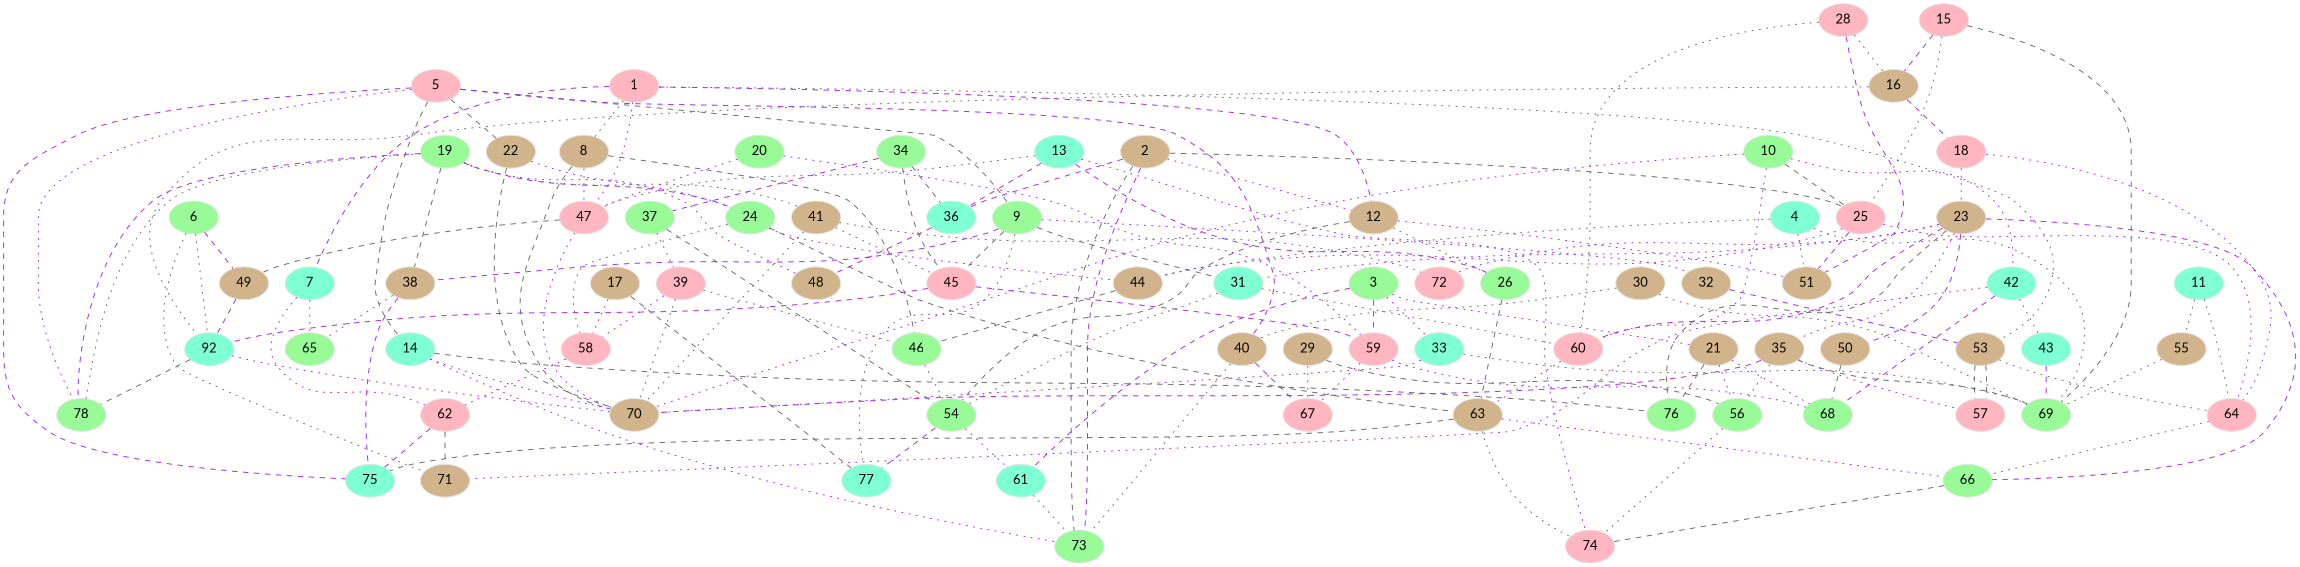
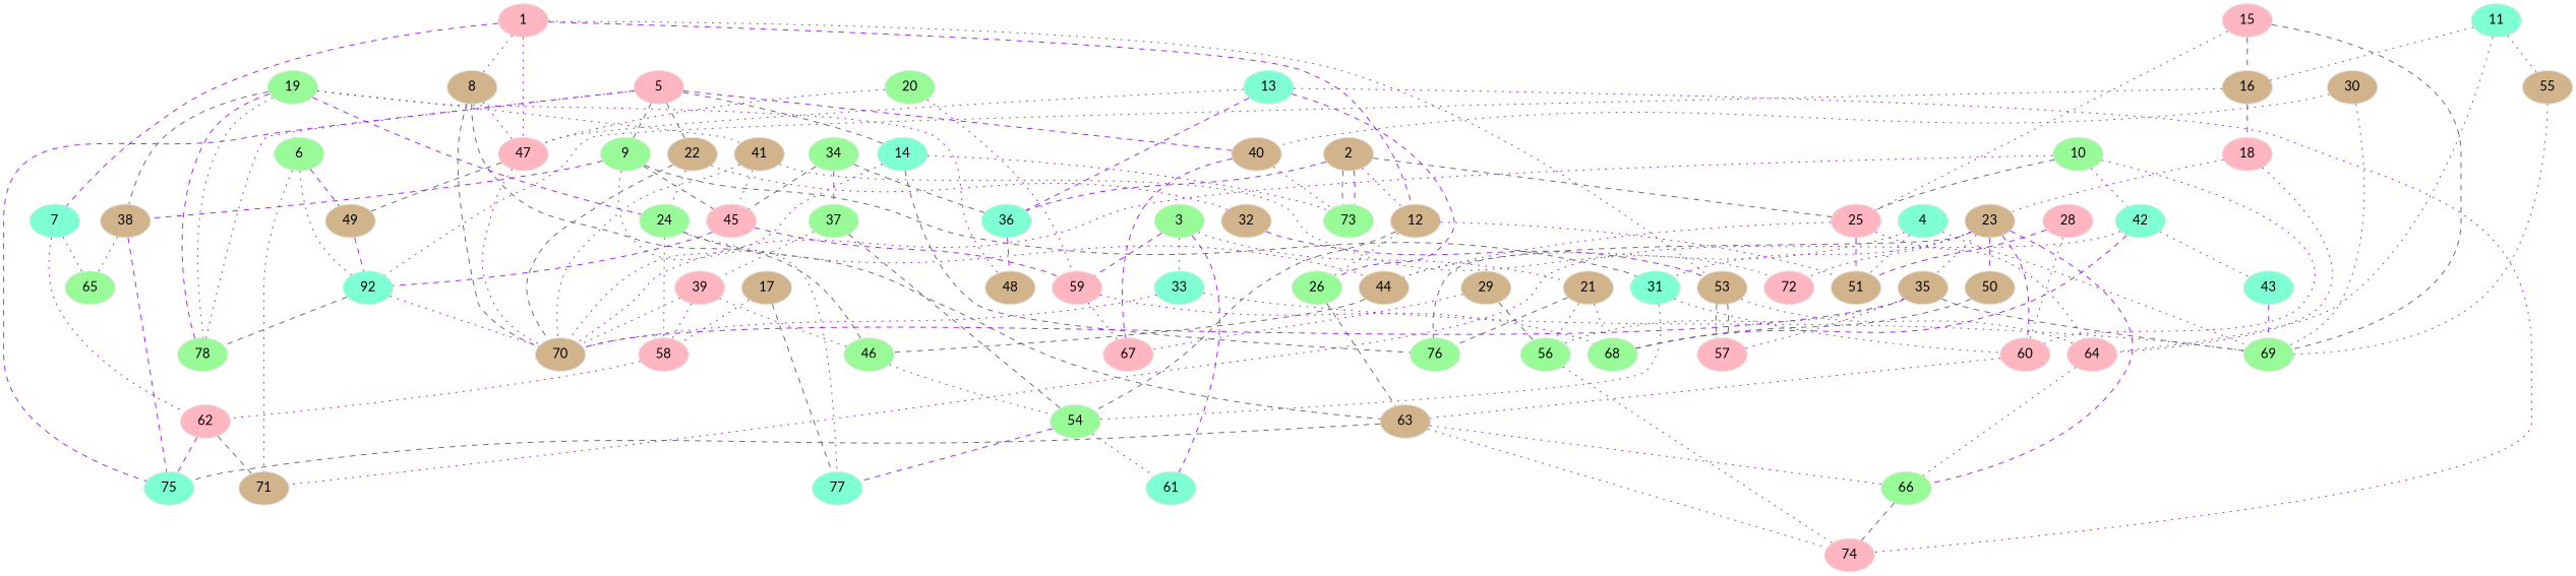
  graph {
    fontname=Lato
    node [color=gray90 fillcolor=tan fontname=Lato style=filled]
    edge [color=purple fontname=Lato style=dotted]
    1 [fillcolor=lightpink]
    7 [fillcolor=aquamarine]
    8
    12
    47 [fillcolor=lightpink]
    53
    62 [fillcolor=lightpink]
    65 [fillcolor=palegreen]
    46 [fillcolor=palegreen]
    70
    51
    26 [fillcolor=palegreen]
    54 [fillcolor=palegreen]
    49
    64 [fillcolor=lightpink]
    57 [fillcolor=lightpink]
    2
    25 [fillcolor=lightpink]
    36 [fillcolor=aquamarine]
    73 [fillcolor=palegreen]
    44
    48
    3 [fillcolor=palegreen]
    21
    33 [fillcolor=aquamarine]
    59 [fillcolor=lightpink]
    61 [fillcolor=aquamarine]
    76 [fillcolor=palegreen]
    56 [fillcolor=palegreen]
    68 [fillcolor=palegreen]
    69 [fillcolor=palegreen]
    67 [fillcolor=lightpink]
    4 [fillcolor=aquamarine]
    5 [fillcolor=lightpink]
    9 [fillcolor=palegreen]
    14 [fillcolor=aquamarine]
    22
    40
    75 [fillcolor=aquamarine]
    78 [fillcolor=palegreen]
    31 [fillcolor=aquamarine]
    32
    38
    45 [fillcolor=lightpink]
    77 [fillcolor=aquamarine]
    24 [fillcolor=palegreen]
    6 [fillcolor=palegreen]
    n48 [fillcolor=aquamarine label=92]
    71
    60 [fillcolor=lightpink]
    10 [fillcolor=palegreen]
    42 [fillcolor=aquamarine]
    43 [fillcolor=aquamarine]
    63
    11 [fillcolor=aquamarine]
    16
    55
    18 [fillcolor=lightpink]
    66 [fillcolor=palegreen]
    13 [fillcolor=aquamarine]
    74 [fillcolor=lightpink]
    15 [fillcolor=lightpink]
    23
    17
    58 [fillcolor=lightpink]
    35
    50
    72 [fillcolor=lightpink]
    19 [fillcolor=palegreen]
    41
    20 [fillcolor=palegreen]
    28 [fillcolor=lightpink]
    29
    30
    34 [fillcolor=palegreen]
    37 [fillcolor=palegreen]
    39 [fillcolor=lightpink]
    1 -- 7 [style=dashed]
    1 -- 8 [color=gray40]
    1 -- 12 [style=dashed]
    1 -- 47
    1 -- 53 [color=gray40]
    7 -- 62
    7 -- 65
    8 -- 47
    8 -- 46 [color=gray40 style=dashed]
    8 -- 70 [color=gray40 style=dashed]
    12 -- 51
    12 -- 26 [color=gray40]
    12 -- 54 [color=gray40 style=dashed]
    47 -- 70
    47 -- 49 [color=gray40 style=dashed]
    53 -- 64 [color=gray40]
    53 -- 57 [color=gray40 style=dashed]
    53 -- 57 [color=gray40 style=dashed]
    62 -- 75 [style=dashed]
    62 -- 71 [color=gray40 style=dashed]
    46 -- 54 [color=gray40]
    26 -- 63 [color=gray40 style=dashed]
    54 -- 61
    54 -- 77 [style=dashed]
    49 -- n48 [style=dashed]
    64 -- 66 [color=gray40]
    2 -- 12
    2 -- 25 [color=gray40 style=dashed]
    2 -- 36 [style=dashed]
    2 -- 73 [color=gray40 style=dashed]
    2 -- 73 [style=dashed]
    25 -- 51 [style=dashed]
    25 -- 64
    25 -- 44
    36 -- 48 [style=dashed]
    44 -- 46 [color=gray40 style=dashed]
    3 -- 21
    3 -- 33
    3 -- 59 [style=dashed]
    3 -- 61 [style=dashed]
    21 -- 76 [color=gray40 style=dashed]
    21 -- 56
    21 -- 68
    33 -- 70
    33 -- 69 [color=gray40]
    59 -- 68
    59 -- 67
-   61 -- 73 [color=gray40]
    56 -- 74 [color=gray40]
-   4 -- 51 [color=gray40]
+   4 -- 51
    4 -- 44 [color=gray40]
    4 -- 69 [color=gray40]
    5 -- 9 [color=gray40 style=dashed]
    5 -- 14 [color=gray40 style=dashed]
    5 -- 22 [color=gray40 style=dashed]
    5 -- 40 [style=dashed]
    5 -- 75 [style=dashed]
    5 -- 78
    9 -- 31 [color=gray40 style=dashed]
-   9 -- 32
+   22 -- 32
    9 -- 38 [style=dashed]
    9 -- 45 [color=gray40 style=dashed]
    9 -- 77 [color=gray40]
    14 -- 70
    14 -- 73
    14 -- 76 [color=gray40 style=dashed]
    22 -- 70 [color=gray40 style=dashed]
    22 -- 24
    40 -- 73 [color=gray40]
    40 -- 67 [style=dashed]
    31 -- 54 [color=gray40]
    31 -- 60 [color=gray40]
    32 -- 53 [style=dashed]
    38 -- 65 [color=gray40]
    38 -- 75 [style=dashed]
    45 -- 59 [style=dashed]
    45 -- n48 [style=dashed]
    24 -- 44
    24 -- 63 [color=gray40 style=dashed]
    24 -- 58 [color=gray40]
    6 -- 49 [style=dashed]
    6 -- n48 [color=gray40]
    6 -- 71 [color=gray40]
    n48 -- 70
    n48 -- 78 [color=gray40 style=dashed]
    60 -- 63
    10 -- 70
    10 -- 25 [color=gray40 style=dashed]
    10 -- 60
    10 -- 42
    42 -- 68 [style=dashed]
    42 -- 71
    42 -- 43 [color=gray40]
    43 -- 69 [style=dashed]
    63 -- 75 [color=gray40 style=dashed]
    63 -- 66
    63 -- 74 [color=gray40]
    11 -- 64 [color=gray40]
-   28 -- 16 [color=gray40]
+   11 -- 16 [color=gray40]
    11 -- 55 [color=gray40]
    16 -- n48 [color=gray40]
    16 -- 18 [style=dashed]
    55 -- 69 [color=gray40]
    18 -- 64
    18 -- 23
    66 -- 74 [color=gray40 style=dashed]
    13 -- 47 [color=gray40]
    13 -- 26 [style=dashed]
    13 -- 36 [style=dashed]
    13 -- 74
    15 -- 25 [color=gray40]
    15 -- 69 [color=gray40 style=dashed]
    15 -- 16 [style=dashed]
    23 -- 76 [color=gray40 style=dashed]
    23 -- 31
    23 -- 60 [style=dashed]
    23 -- 66 [style=dashed]
    23 -- 35
    23 -- 50 [style=dashed]
    23 -- 72
    17 -- 77 [color=gray40 style=dashed]
    17 -- 58
    58 -- 62
    35 -- 70 [style=dashed]
    35 -- 57
    35 -- 56 [color=gray40]
    35 -- 69 [color=gray40 style=dashed]
    50 -- 68 [color=gray40 style=dashed]
    19 -- 48
    19 -- 78 [style=dashed]
    19 -- 78 [color=gray40]
    19 -- 38 [color=gray40 style=dashed]
    19 -- 24 [style=dashed]
    19 -- 41 [color=gray40]
    41 -- 70 [color=gray40]
    41 -- 45 [color=gray40]
    41 -- 72 [color=gray40]
    20 -- 47
    20 -- 59
    28 -- 51 [style=dashed]
    28 -- 60 [color=gray40]
    29 -- 56 [color=gray40 style=dashed]
    29 -- 67
    30 -- 69 [color=gray40]
    30 -- 40 [color=gray40]
    34 -- 36 [color=gray40 style=dashed]
    34 -- 45 [color=gray40 style=dashed]
    34 -- 37 [style=dashed]
    37 -- 54 [color=gray40 style=dashed]
    37 -- 39 [color=gray40]
    39 -- 46 [color=gray40]
    39 -- 70 [color=gray40]
    39 -- 58
  }
